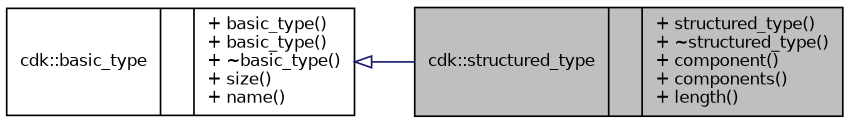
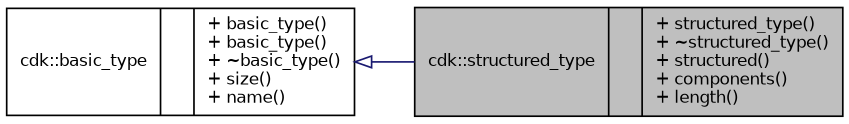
  digraph {
    rankdir=LR
    node [color=black fontname=Helvetica fontsize=10 shape=record style=filled]
-   n1 [fillcolor=grey75 fontcolor=black height=0.2 label="{cdk::structured_type\n||+ structured_type()\l+ ~structured_type()\l+ component()\l+ components()\l+ length()\l}" width=0.4]
+   n1 [fillcolor=grey75 fontcolor=black height=0.2 label="{cdk::structured_type\n||+ structured_type()\l+ ~structured_type()\l+ structured()\l+ components()\l+ length()\l}" width=0.4]
    n2 [fillcolor=white height=0.2 label="{cdk::basic_type\n||+ basic_type()\l+ basic_type()\l+ ~basic_type()\l+ size()\l+ name()\l}" width=0.4]
    n2 -> n1 [arrowtail=onormal color=midnightblue dir=back fontname=Helvetica fontsize=10 labelfontname=Helvetica labelfontsize=10 style=solid]
  }
